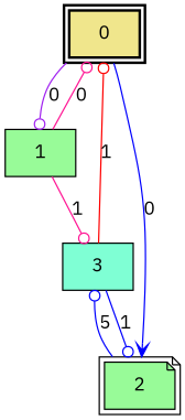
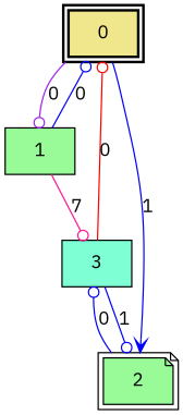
  digraph {
    fontname="IBM Plex Sans"
    node [fillcolor=palegreen fontname="IBM Plex Sans" shape=box style=filled]
    edge [arrowhead=odot color=blue fontname="IBM Plex Sans"]
    0 [fillcolor=khaki peripheries=2 style="bold,filled"]
    1
    2 [peripheries=2 shape=note]
    3 [fillcolor=aquamarine]
    0 -> 1 [color=purple label=0]
-   0 -> 2 [arrowhead=vee label=0]
-   1 -> 0 [color=deeppink label=0]
-   1 -> 3 [color=deeppink label=1]
-   2 -> 3 [label=5]
-   3 -> 0 [color=red label=1]
+   0 -> 2 [arrowhead=vee label=1]
+   1 -> 0 [label=0]
+   1 -> 3 [color=deeppink label=7]
+   2 -> 3 [label=0]
+   3 -> 0 [color=red label=0]
    3 -> 2 [label=1]
  }
